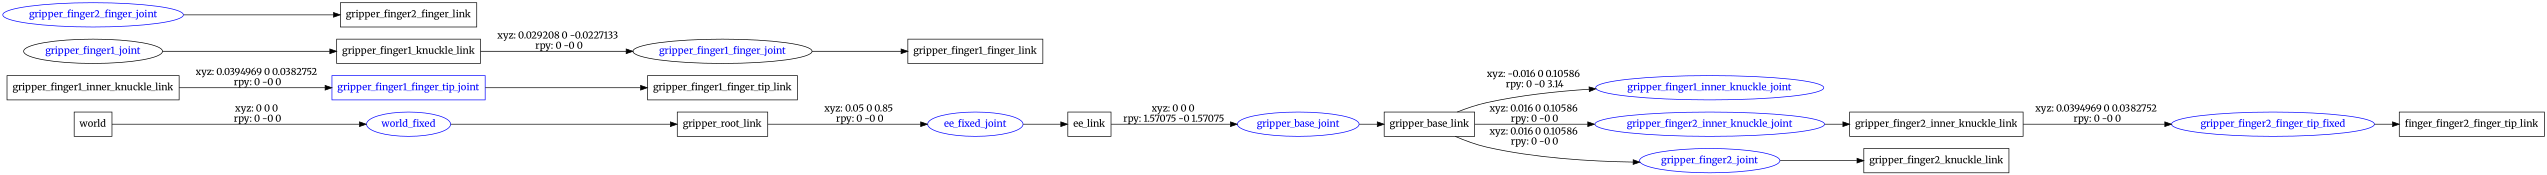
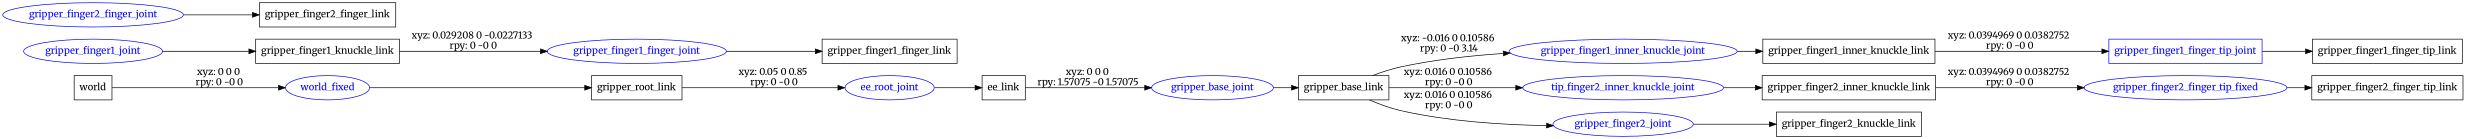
  digraph {
    fontname=Merriweather
    rankdir=LR
    node [fontname=Merriweather shape=box]
    edge [fontname=Merriweather]
    n1 [label=world]
    world_fixed [color=blue fontcolor=blue shape=ellipse]
    n3 [label=gripper_root_link]
-   ee_fixed_joint [color=blue fontcolor=blue shape=ellipse]
+   ee_fixed_joint [color=blue fontcolor=blue shape=ellipse label=ee_root_joint]
    n5 [label=ee_link]
    gripper_base_joint [color=blue fontcolor=blue shape=ellipse]
    n7 [label=gripper_base_link]
    gripper_finger1_inner_knuckle_joint [color=blue fontcolor=blue shape=ellipse]
-   gripper_finger2_inner_knuckle_joint [color=blue fontcolor=blue shape=ellipse]
+   gripper_finger2_inner_knuckle_joint [color=blue fontcolor=blue shape=ellipse label=tip_finger2_inner_knuckle_joint]
    gripper_finger2_joint [color=blue fontcolor=blue shape=ellipse]
    n11 [label=gripper_finger1_inner_knuckle_link]
-   gripper_finger1_joint [color=black fontcolor=blue shape=ellipse]
+   gripper_finger1_joint [color=blue fontcolor=blue shape=ellipse]
    n13 [label=gripper_finger1_knuckle_link]
    n14 [label=gripper_finger2_inner_knuckle_link]
    n15 [label=gripper_finger2_knuckle_link]
    gripper_finger1_finger_tip_joint [color=blue fontcolor=blue]
    n17 [label=gripper_finger1_finger_tip_link]
-   gripper_finger1_finger_joint [color=black fontcolor=blue shape=ellipse]
+   gripper_finger1_finger_joint [color=blue fontcolor=blue shape=ellipse]
    n19 [label=gripper_finger1_finger_link]
    n20 [color=blue fontcolor=blue label=gripper_finger2_finger_tip_fixed shape=ellipse]
-   n21 [label=finger_finger2_finger_tip_link]
+   n21 [label=gripper_finger2_finger_tip_link]
    gripper_finger2_finger_joint [color=blue fontcolor=blue shape=ellipse]
    n23 [label=gripper_finger2_finger_link]
    n1 -> world_fixed [label="xyz: 0 0 0 \nrpy: 0 -0 0"]
    world_fixed -> n3
    n3 -> ee_fixed_joint [label="xyz: 0.05 0 0.85 \nrpy: 0 -0 0"]
    ee_fixed_joint -> n5
    n5 -> gripper_base_joint [label="xyz: 0 0 0 \nrpy: 1.57075 -0 1.57075"]
    gripper_base_joint -> n7
    n7 -> gripper_finger1_inner_knuckle_joint [label="xyz: -0.016 0 0.10586 \nrpy: 0 -0 3.14"]
    n7 -> gripper_finger2_inner_knuckle_joint [label="xyz: 0.016 0 0.10586 \nrpy: 0 -0 0"]
    n7 -> gripper_finger2_joint [label="xyz: 0.016 0 0.10586 \nrpy: 0 -0 0"]
+   gripper_finger1_inner_knuckle_joint -> n11
    gripper_finger2_inner_knuckle_joint -> n14
    gripper_finger2_joint -> n15
    n11 -> gripper_finger1_finger_tip_joint [label="xyz: 0.0394969 0 0.0382752 \nrpy: 0 -0 0"]
    gripper_finger1_joint -> n13
    n13 -> gripper_finger1_finger_joint [label="xyz: 0.029208 0 -0.0227133 \nrpy: 0 -0 0"]
    n14 -> n20 [label="xyz: 0.0394969 0 0.0382752 \nrpy: 0 -0 0"]
    gripper_finger1_finger_tip_joint -> n17
    gripper_finger1_finger_joint -> n19
    n20 -> n21
    gripper_finger2_finger_joint -> n23
  }
